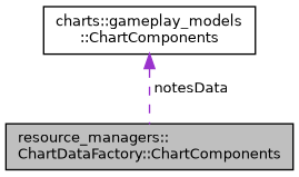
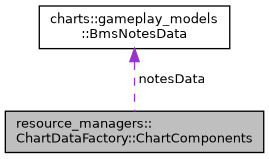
  digraph {
    node [color=black fontname=Helvetica fontsize=10 shape=record style=filled]
    n1 [fillcolor=grey75 fontcolor=black height=0.2 label="resource_managers::\lChartDataFactory::ChartComponents" width=0.4]
-   n2 [fillcolor=white height=0.2 label="charts::gameplay_models\l::ChartComponents" width=0.4]
+   n2 [fillcolor=white height=0.2 label="charts::gameplay_models\l::BmsNotesData" width=0.4]
    n2 -> n1 [color=darkorchid3 dir=back fontname=Helvetica fontsize=10 label=" notesData" labelfontname=Helvetica labelfontsize=10 style=dashed]
  }
